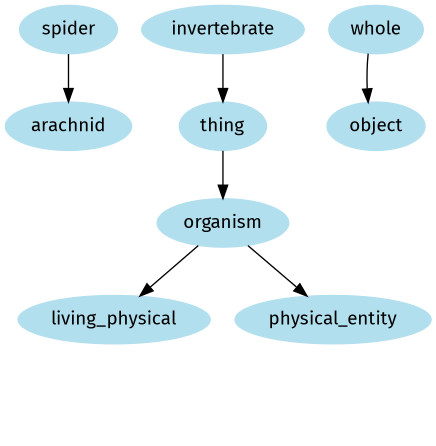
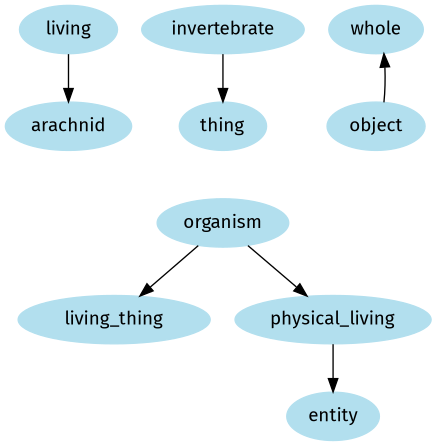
  digraph {
    fontname="Fira Sans"
    node [color=lightblue2 fontname="Fira Sans" style=filled]
    edge [fontname="Fira Sans"]
-   spider
+   spider [label=living]
    arachnid
    n3 [label=thing]
    invertebrate
    organism
-   living_thing [label=living_physical]
-   physical_entity
+   living_thing
+   physical_entity [label=physical_living]
    whole
    object
+   entity
    spider -> arachnid
-   n3 -> organism
    invertebrate -> n3
    organism -> living_thing
    organism -> physical_entity
-   whole -> object
+   physical_entity -> entity
+   object -> whole
  }
